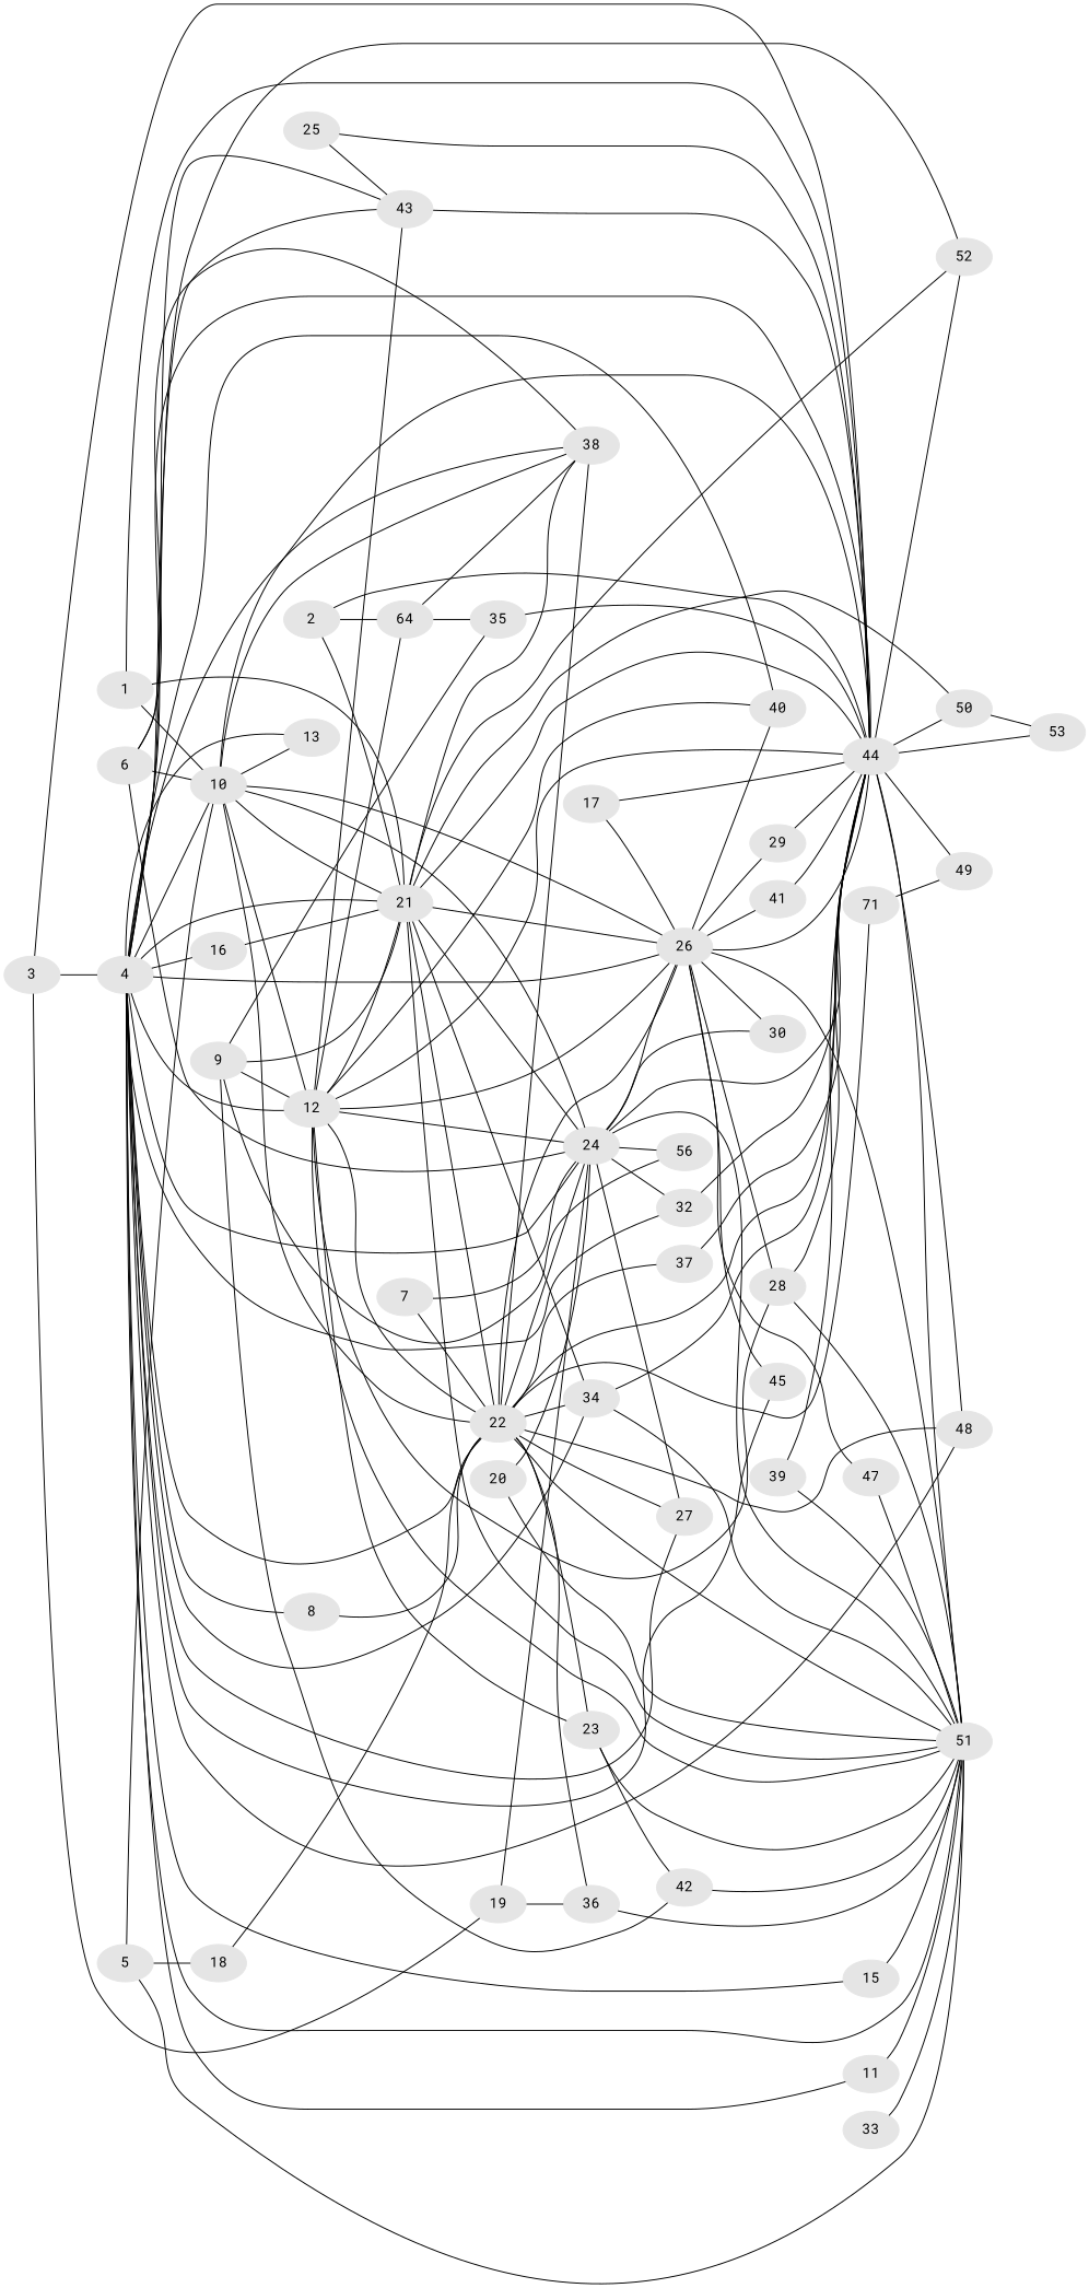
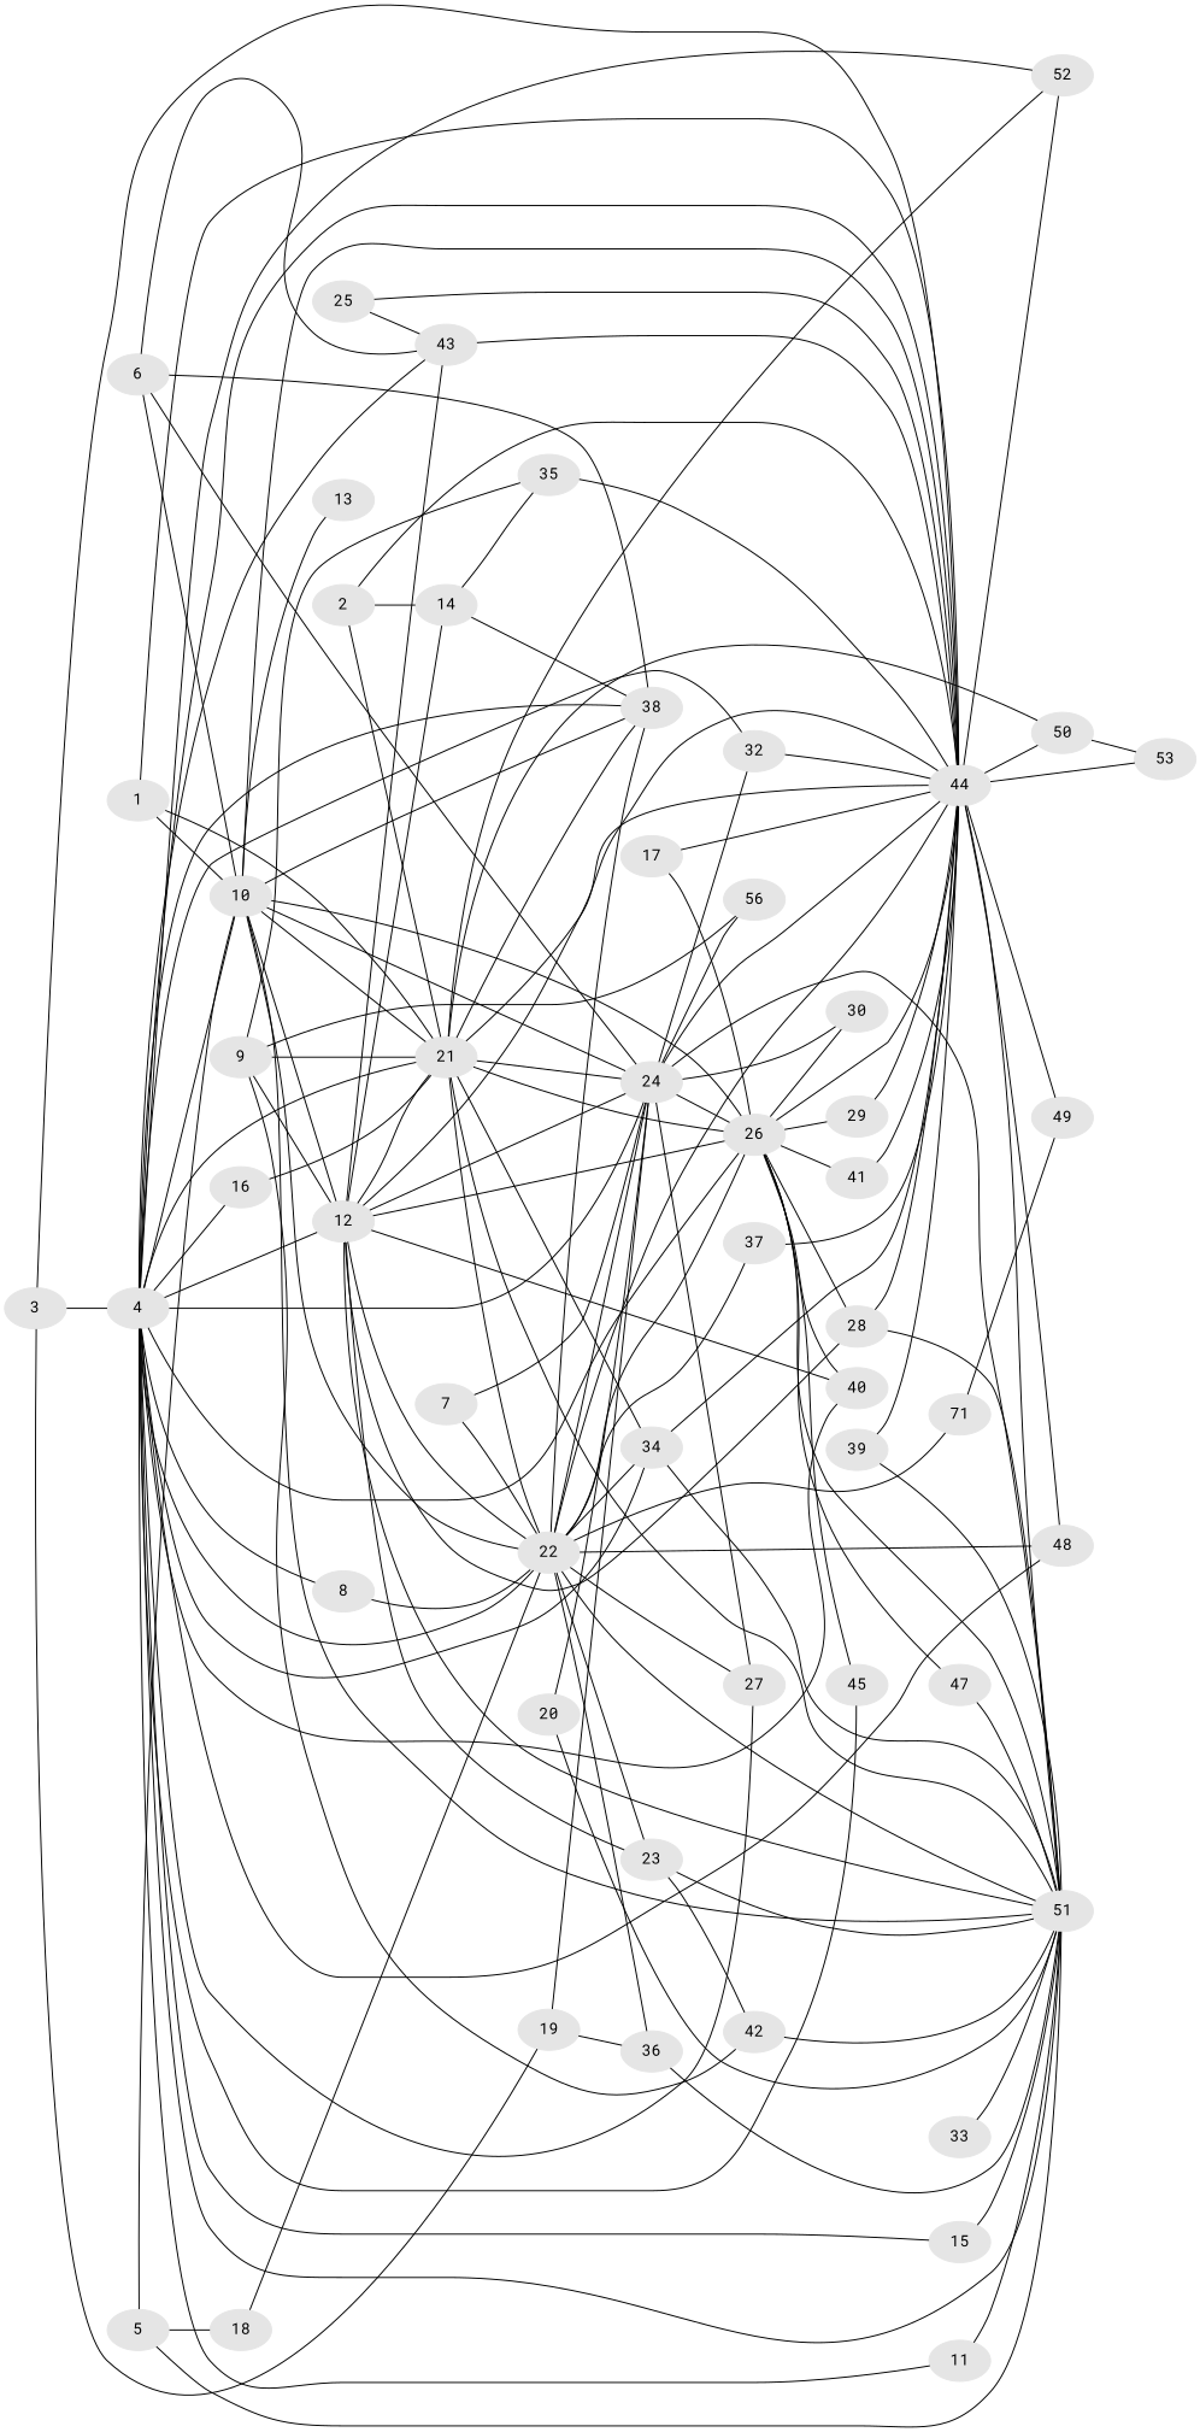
  graph {
    fontname="Roboto Mono"
    rankdir=LR
    node [color=gray90 fontname="Roboto Mono" style=filled]
    edge [fontname="Roboto Mono" weight=1.0]
    1
    10
    21
    44
    12
    13
    22
    24
    26
    38
    51
    34
    52
    50
    48
    49
    53
    2
-   14 [label=64]
+   14
    35
    3
    4
    19
    8
    11
    15
    16
    27
    32
    40
    43
    45
    36
    23
    28
    n36 [label=71]
    37
    n38 [label=56]
    30
    29
    41
    47
    5
    18
    6
    7
    9
    42
    17
    20
    25
    33
    39
    1 -- 10
    1 -- 21
    1 -- 44
    10 -- 21
    10 -- 44 [weight=4.0]
    10 -- 12
    10 -- 13
    10 -- 22
    10 -- 24
    10 -- 26
    10 -- 38
+   10 -- 51
    21 -- 44 [weight=3.0]
    21 -- 22
    21 -- 24 [weight=2.0]
    21 -- 26 [weight=2.0]
    21 -- 38 [weight=2.0]
    21 -- 51
    21 -- 34
    21 -- 52
    21 -- 50
    44 -- 51 [weight=2.0]
    44 -- 52
    44 -- 50
    44 -- 48
    44 -- 49
    44 -- 53
    12 -- 21 [weight=2.0]
    12 -- 44 [weight=3.0]
    12 -- 22 [weight=2.0]
    12 -- 24
    12 -- 26
    12 -- 51 [weight=2.0]
    12 -- 14
    12 -- 40
    12 -- 43
    12 -- 23
    12 -- 28
    22 -- 44 [weight=2.0]
    22 -- 24
    22 -- 26
    22 -- 38
    22 -- 51 [weight=2.0]
    22 -- 34
    22 -- 48
    22 -- 27
    22 -- 36
    22 -- 23
    22 -- n36
    22 -- 37
    24 -- 44 [weight=2.0]
    24 -- 26
    24 -- 51
    24 -- 27
    24 -- 32
    24 -- n38 [weight=2.0]
    24 -- 30
    26 -- 44 [weight=4.0]
    26 -- 51
    26 -- 40
    26 -- 45
    26 -- 28 [weight=2.0]
    26 -- 30
    26 -- 29
    26 -- 41
    26 -- 47
    34 -- 44
    34 -- 51
    50 -- 53
    2 -- 21
    2 -- 44
    2 -- 14
    14 -- 38
    14 -- 35
    35 -- 44
    3 -- 44
    3 -- 4
    3 -- 19
    4 -- 10 [weight=2.0]
    4 -- 21 [weight=2.0]
    4 -- 44 [weight=3.0]
    4 -- 12
-   4 -- 13
    4 -- 22
    4 -- 24 [weight=2.0]
    4 -- 26
    4 -- 38
    4 -- 51
    4 -- 34
    4 -- 52
    4 -- 48
    4 -- 8
    4 -- 11
    4 -- 15
    4 -- 16
    4 -- 27
    4 -- 32
    4 -- 40 [weight=2.0]
    4 -- 43
    4 -- 45
    19 -- 24
    19 -- 36
    8 -- 22
    11 -- 51
    15 -- 51
    16 -- 21
    32 -- 44
    43 -- 44 [weight=2.0]
    36 -- 51
    23 -- 51
    23 -- 42
    28 -- 44
    28 -- 51
    n36 -- 49
    37 -- 44
    29 -- 44
    41 -- 44
    47 -- 51
    5 -- 10
    5 -- 51
    5 -- 18
    18 -- 22
    6 -- 10
    6 -- 24
    6 -- 38
    6 -- 43
    7 -- 22
    7 -- 24
    9 -- 21 [weight=2.0]
    9 -- 12
    9 -- 35
    9 -- n38
    9 -- 42
    42 -- 51
    17 -- 44
    17 -- 26
    20 -- 24
    20 -- 51
    25 -- 44
    25 -- 43
    33 -- 51
    39 -- 44
    39 -- 51
  }
